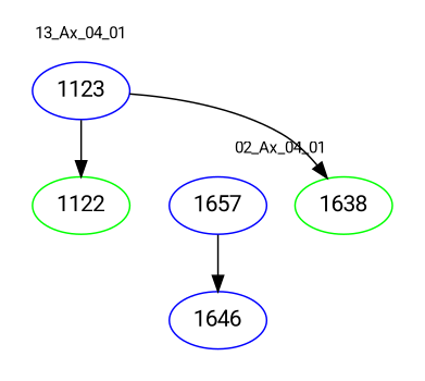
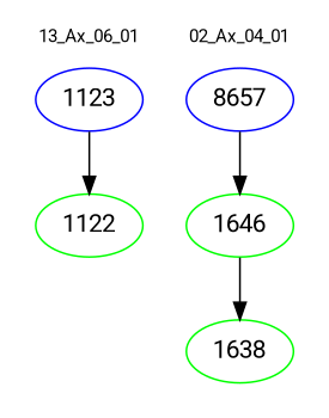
  digraph {
    fontname=Roboto
    node [color=blue fontname=Roboto]
    edge [color=black fontname=Roboto]
    n1 [label=1123]
    n2 [color=green label=1122]
-   n3 [label=1646]
+   n3 [color=green label=1646]
    n4 [color=green label=1638]
-   n5 [label=1657]
+   n5 [label=8657]
    subgraph cluster_1 {
      color=white
      fontsize=10
-     label="13_Ax_04_01"
+     label="13_Ax_06_01"
      n1
      n2
    }
    subgraph cluster_2 {
      color=white
      fontsize=10
      label="02_Ax_04_01"
      n3
      n4
      n5
    }
    n1 -> n2
-   n1 -> n4
+   n3 -> n4
    n5 -> n3
  }
